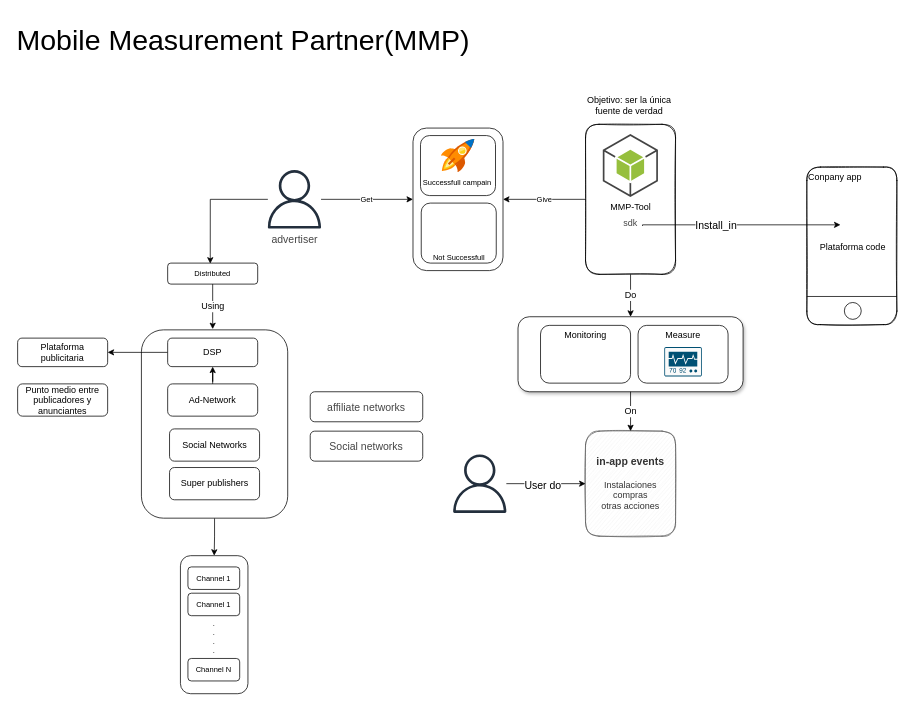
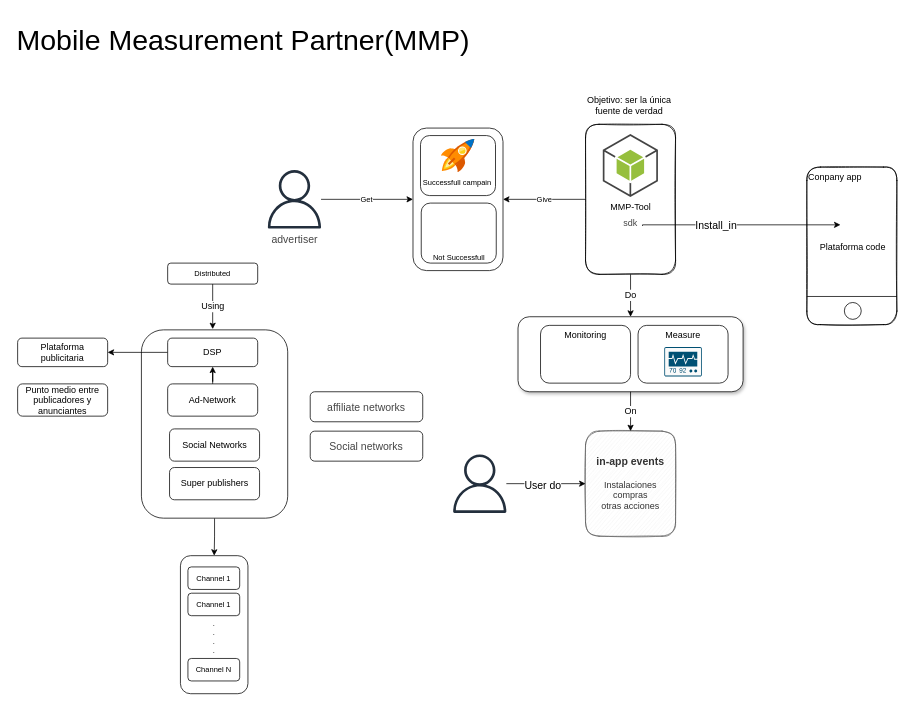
  <mxCell id="0" />
  <mxCell id="1" parent="0" />
  <mxCell id="2" style="edgeStyle=orthogonalEdgeStyle;rounded=0;orthogonalLoop=1;jettySize=auto;html=1;exitX=0.5;exitY=1;exitDx=0;exitDy=0;fontSize=12;fontColor=#000000;" edge="1" parent="1" source="3" target="35"><mxGeometry relative="1" as="geometry" /></mxCell>
  <mxCell id="3" value="" style="rounded=1;whiteSpace=wrap;html=1;shadow=0;labelBackgroundColor=none;sketch=0;strokeColor=default;fontSize=12;fontColor=#000000;fillColor=#FFFFFF;" vertex="1" parent="1"><mxGeometry x="188" y="439" width="195" height="251" as="geometry" /></mxCell>
  <mxCell id="4" value="" style="rounded=1;whiteSpace=wrap;html=1;sketch=1;" vertex="1" parent="1"><mxGeometry x="780" y="165" width="120" height="200" as="geometry" /></mxCell>
  <mxCell id="5" value="Conpany app" style="rounded=1;whiteSpace=wrap;html=1;verticalAlign=top;sketch=1;align=left;" vertex="1" parent="1"><mxGeometry x="1075" y="222" width="120" height="210" as="geometry" /></mxCell>
  <mxCell id="6" value="" style="rounded=1;whiteSpace=wrap;html=1;shadow=0;labelBackgroundColor=default;sketch=0;strokeColor=default;fontSize=10;fontColor=#000000;fillColor=#FFFFFF;" vertex="1" parent="1"><mxGeometry x="550" y="170" width="120" height="190" as="geometry" /></mxCell>
  <mxCell id="7" value="" style="rounded=1;whiteSpace=wrap;html=1;shadow=0;labelBackgroundColor=default;sketch=0;strokeColor=default;fontSize=10;fontColor=#000000;fillColor=#FFFFFF;" vertex="1" parent="1"><mxGeometry x="561" y="270" width="100" height="80" as="geometry" /></mxCell>
  <mxCell id="8" value="" style="group" vertex="1" connectable="0" parent="1"><mxGeometry x="720" y="433" width="270" height="88.5" as="geometry" /></mxCell>
  <mxCell id="9" value="" style="rounded=1;whiteSpace=wrap;html=1;shadow=1;labelBackgroundColor=default;sketch=0;fontSize=8;" vertex="1" parent="8"><mxGeometry x="-30" y="-11.5" width="300" height="100" as="geometry" /></mxCell>
  <mxCell id="10" value="Monitoring" style="rounded=1;whiteSpace=wrap;html=1;shadow=0;labelBackgroundColor=default;sketch=0;strokeColor=default;fontSize=12;fontColor=#000000;fillColor=#FFFFFF;verticalAlign=top;" vertex="1" parent="8"><mxGeometry width="120" height="77" as="geometry" /></mxCell>
  <mxCell id="11" value="" style="shape=image;html=1;verticalAlign=top;verticalLabelPosition=bottom;labelBackgroundColor=#ffffff;imageAspect=0;aspect=fixed;image=https://cdn2.iconfinder.com/data/icons/bitsies/128/BarChart-128.png;rounded=1;shadow=0;sketch=1;strokeColor=default;fontSize=8;fontColor=#000000;fillColor=#000000;" vertex="1" parent="8"><mxGeometry x="30" y="23.07" width="48" height="48" as="geometry" /></mxCell>
  <mxCell id="12" style="edgeStyle=orthogonalEdgeStyle;rounded=0;orthogonalLoop=1;jettySize=auto;html=1;exitX=1;exitY=0.5;exitDx=0;exitDy=0;entryX=0;entryY=0.5;entryDx=0;entryDy=0;" edge="1" parent="1" source="41" target="30"><mxGeometry relative="1" as="geometry"><mxPoint x="1033" y="258" as="targetPoint" /><Array as="points"><mxPoint x="856" y="299" /></Array></mxGeometry></mxCell>
  <mxCell id="13" value="Install_in" style="edgeLabel;html=1;align=center;verticalAlign=middle;resizable=0;points=[];fontSize=14;" vertex="1" connectable="0" parent="12"><mxGeometry x="-0.139" y="-1" relative="1" as="geometry"><mxPoint x="-15" y="-1" as="offset" /></mxGeometry></mxCell>
  <mxCell id="14" value="&lt;b&gt;&lt;font style=&quot;font-size: 14px;&quot;&gt;in-app events&lt;br&gt;&lt;/font&gt;&lt;/b&gt;&lt;br&gt;Instalaciones&lt;br&gt;compras&lt;br&gt;otras acciones" style="text;html=1;strokeColor=#666666;fillColor=#f5f5f5;align=center;verticalAlign=middle;whiteSpace=wrap;rounded=1;fontColor=#333333;sketch=1;" vertex="1" parent="1"><mxGeometry x="780" y="574" width="120" height="140" as="geometry" /></mxCell>
  <mxCell id="15" style="edgeStyle=orthogonalEdgeStyle;rounded=0;orthogonalLoop=1;jettySize=auto;html=1;" edge="1" parent="1" source="17" target="14"><mxGeometry relative="1" as="geometry" /></mxCell>
  <mxCell id="16" value="User do" style="edgeLabel;html=1;align=center;verticalAlign=middle;resizable=0;points=[];fontSize=14;" vertex="1" connectable="0" parent="15"><mxGeometry x="-0.064" y="-2" relative="1" as="geometry"><mxPoint x="-1" as="offset" /></mxGeometry></mxCell>
  <mxCell id="17" value="" style="sketch=0;outlineConnect=0;fontColor=#232F3E;gradientColor=none;fillColor=#232F3D;strokeColor=none;dashed=0;verticalLabelPosition=bottom;verticalAlign=top;align=center;html=1;fontSize=12;fontStyle=0;aspect=fixed;pointerEvents=1;shape=mxgraph.aws4.user;" vertex="1" parent="1"><mxGeometry x="600" y="605" width="78" height="78" as="geometry" /></mxCell>
  <mxCell id="18" value="" style="group" vertex="1" connectable="0" parent="1"><mxGeometry y="433" width="120" height="77" as="geometry" x="850" /></mxCell>
  <mxCell id="19" value="Measure" style="rounded=1;whiteSpace=wrap;html=1;shadow=0;labelBackgroundColor=default;sketch=0;strokeColor=default;fontSize=12;fontColor=#000000;fillColor=#FFFFFF;verticalAlign=top;" vertex="1" parent="18"><mxGeometry width="120" height="77" as="geometry" /></mxCell>
  <mxCell id="20" value="" style="sketch=0;points=[[0.015,0.015,0],[0.985,0.015,0],[0.985,0.985,0],[0.015,0.985,0],[0.25,0,0],[0.5,0,0],[0.75,0,0],[1,0.25,0],[1,0.5,0],[1,0.75,0],[0.75,1,0],[0.5,1,0],[0.25,1,0],[0,0.75,0],[0,0.5,0],[0,0.25,0]];verticalLabelPosition=bottom;html=1;verticalAlign=top;aspect=fixed;align=center;pointerEvents=1;shape=mxgraph.cisco19.rect;prIcon=monitor;fillColor=#FAFAFA;strokeColor=#005073;rounded=1;shadow=0;labelBackgroundColor=default;fontSize=8;fontColor=#000000;" vertex="1" parent="18"><mxGeometry x="35" y="29" width="50" height="39.07" as="geometry" /></mxCell>
  <mxCell id="21" value="Do" style="edgeStyle=orthogonalEdgeStyle;rounded=0;orthogonalLoop=1;jettySize=auto;html=1;entryX=0.5;entryY=0;entryDx=0;entryDy=0;fontSize=12;fontColor=#000000;" edge="1" parent="1" source="4" target="9"><mxGeometry relative="1" as="geometry" /></mxCell>
  <mxCell id="22" value="On" style="edgeStyle=orthogonalEdgeStyle;rounded=0;orthogonalLoop=1;jettySize=auto;html=1;entryX=0.5;entryY=0;entryDx=0;entryDy=0;fontSize=12;fontColor=#000000;" edge="1" parent="1" source="9" target="14"><mxGeometry relative="1" as="geometry" /></mxCell>
- <mxCell id="23" style="edgeStyle=orthogonalEdgeStyle;rounded=0;orthogonalLoop=1;jettySize=auto;html=1;entryX=0.473;entryY=0.026;entryDx=0;entryDy=0;fontSize=10;fontColor=#000000;entryPerimeter=0;" edge="1" parent="1" source="25" target="43"><mxGeometry relative="1" as="geometry" /></mxCell>
  <mxCell id="24" value="Get" style="edgeStyle=orthogonalEdgeStyle;rounded=0;orthogonalLoop=1;jettySize=auto;html=1;entryX=0;entryY=0.5;entryDx=0;entryDy=0;fontSize=10;fontColor=#000000;" edge="1" parent="1" source="25" target="6"><mxGeometry relative="1" as="geometry" /></mxCell>
  <mxCell id="25" value="&lt;meta charset=&quot;utf-8&quot;&gt;&lt;span style=&quot;color: rgb(69, 69, 69); font-family: &amp;quot;Gotham SSm A&amp;quot;, &amp;quot;Gotham SSm B&amp;quot;, Verdana, sans-serif; font-size: 14px; font-style: normal; font-variant-ligatures: normal; font-variant-caps: normal; font-weight: 300; letter-spacing: normal; orphans: 2; text-align: start; text-indent: 0px; text-transform: none; widows: 2; word-spacing: 0px; -webkit-text-stroke-width: 0px; background-color: rgb(255, 255, 255); text-decoration-thickness: initial; text-decoration-style: initial; text-decoration-color: initial; float: none; display: inline !important;&quot;&gt;advertiser&lt;/span&gt;" style="sketch=0;outlineConnect=0;fontColor=#232F3E;gradientColor=none;fillColor=#232F3D;strokeColor=none;dashed=0;verticalLabelPosition=bottom;verticalAlign=top;align=center;html=1;fontSize=12;fontStyle=0;aspect=fixed;pointerEvents=1;shape=mxgraph.aws4.user;" vertex="1" parent="1"><mxGeometry x="353" y="226" width="78" height="78" as="geometry" /></mxCell>
  <mxCell id="26" value="Not Successfull" style="shape=image;html=1;verticalAlign=top;verticalLabelPosition=bottom;labelBackgroundColor=#ffffff;imageAspect=0;aspect=fixed;image=https://cdn1.iconfinder.com/data/icons/competitive-strategy-and-corporate-training/512/572_Bomb_boom_danger_ddos_explosion_cyber_spot_security-128.png;rounded=1;shadow=0;sketch=0;strokeColor=default;fontSize=10;fontColor=#000000;fillColor=#FFFFFF;" vertex="1" parent="1"><mxGeometry x="582" y="272" width="58" height="58" as="geometry" /></mxCell>
  <mxCell id="27" value="" style="rounded=1;whiteSpace=wrap;html=1;shadow=0;labelBackgroundColor=default;sketch=0;strokeColor=default;fontSize=10;fontColor=#000000;fillColor=#FFFFFF;" vertex="1" parent="1"><mxGeometry x="560" y="180" width="100" height="80" as="geometry" /></mxCell>
  <mxCell id="28" value="&lt;font style=&quot;font-size: 10px;&quot;&gt;Successfull campain&amp;nbsp;&lt;/font&gt;" style="sketch=0;aspect=fixed;html=1;points=[];align=center;image;fontSize=10;image=img/lib/mscae/Quick_Start_Center.svg;rounded=1;shadow=0;labelBackgroundColor=default;strokeColor=default;fontColor=#000000;fillColor=#000000;" vertex="1" parent="1"><mxGeometry x="587.5" y="184.5" width="45" height="45" as="geometry" /></mxCell>
  <mxCell id="29" value="Give" style="edgeStyle=orthogonalEdgeStyle;rounded=0;orthogonalLoop=1;jettySize=auto;html=1;fontSize=10;fontColor=#000000;" edge="1" parent="1" source="4" target="6"><mxGeometry relative="1" as="geometry" /></mxCell>
  <mxCell id="30" value="Plataforma code" style="shape=image;html=1;verticalAlign=top;verticalLabelPosition=bottom;labelBackgroundColor=#ffffff;imageAspect=0;aspect=fixed;image=https://cdn0.iconfinder.com/data/icons/google-material-design-3-0/48/ic_code_48px-128.png" vertex="1" parent="1"><mxGeometry x="1119.806" y="282.559" width="32.882" height="32.882" as="geometry" /></mxCell>
  <mxCell id="31" value="" style="ellipse;whiteSpace=wrap;html=1;aspect=fixed;rounded=1;fontSize=14;" vertex="1" parent="1"><mxGeometry x="1125" y="402.5" width="22.5" height="22.5" as="geometry" /></mxCell>
  <mxCell id="32" value="" style="endArrow=none;html=1;rounded=0;fontSize=14;entryX=1;entryY=0.75;entryDx=0;entryDy=0;exitX=0;exitY=0.75;exitDx=0;exitDy=0;" edge="1" parent="1"><mxGeometry width="50" height="50" relative="1" as="geometry"><mxPoint x="1075" y="394.5" as="sourcePoint" /><mxPoint x="1195" y="394.5" as="targetPoint" /></mxGeometry></mxCell>
  <mxCell id="33" value="" style="shape=image;verticalLabelPosition=bottom;labelBackgroundColor=default;verticalAlign=top;aspect=fixed;imageAspect=0;image=https://upload.wikimedia.org/wikipedia/commons/c/cc/Banco-Pichincha.png;" vertex="1" parent="1"><mxGeometry x="1162" y="224.45" width="27" height="27.09" as="geometry" /></mxCell>
  <mxCell id="34" value="" style="group" vertex="1" connectable="0" parent="1"><mxGeometry x="240" y="740" width="90" height="184" as="geometry" /></mxCell>
  <mxCell id="35" value="" style="rounded=1;whiteSpace=wrap;html=1;shadow=0;labelBackgroundColor=default;sketch=0;strokeColor=default;fontSize=10;fontColor=#000000;fillColor=#FFFFFF;" vertex="1" parent="34"><mxGeometry width="90" height="184" as="geometry" /></mxCell>
  <mxCell id="36" value="Channel 1" style="rounded=1;whiteSpace=wrap;html=1;shadow=0;labelBackgroundColor=default;sketch=0;strokeColor=default;fontSize=10;fontColor=#000000;fillColor=#FFFFFF;" vertex="1" parent="34"><mxGeometry x="10" y="15" width="69" height="30" as="geometry" /></mxCell>
  <mxCell id="37" value="Channel 1" style="rounded=1;whiteSpace=wrap;html=1;shadow=0;labelBackgroundColor=default;sketch=0;strokeColor=default;fontSize=10;fontColor=#000000;fillColor=#FFFFFF;" vertex="1" parent="34"><mxGeometry x="10" y="50" width="69" height="30" as="geometry" /></mxCell>
  <mxCell id="38" value="Channel N" style="rounded=1;whiteSpace=wrap;html=1;shadow=0;labelBackgroundColor=default;sketch=0;strokeColor=default;fontSize=10;fontColor=#000000;fillColor=#FFFFFF;" vertex="1" parent="34"><mxGeometry x="10" y="137" width="69" height="30" as="geometry" /></mxCell>
  <mxCell id="39" value=".&lt;br&gt;.&lt;br&gt;.&lt;br&gt;." style="text;html=1;strokeColor=none;fillColor=none;align=center;verticalAlign=middle;whiteSpace=wrap;rounded=0;shadow=0;labelBackgroundColor=default;sketch=0;fontSize=10;fontColor=#000000;" vertex="1" parent="34"><mxGeometry x="14.5" y="92.5" width="60" height="30" as="geometry" /></mxCell>
  <mxCell id="40" value="MMP-Tool" style="outlineConnect=0;dashed=0;verticalLabelPosition=bottom;verticalAlign=top;align=center;html=1;shape=mxgraph.aws3.android;fillColor=#96BF3D;gradientColor=none;" vertex="1" parent="1"><mxGeometry x="803" y="178" width="73.5" height="84" as="geometry" /></mxCell>
  <mxCell id="41" value="&lt;h3 style=&quot;box-sizing: border-box; margin: 0px 0px 8px; padding: 0px; border: 0px; font-style: normal; font-variant-ligatures: normal; font-variant-caps: normal; font-variant-numeric: inherit; font-variant-east-asian: inherit; font-stretch: inherit; font-size: 12px; line-height: 36.1px; font-family: &amp;quot;Gotham SSm A&amp;quot;, &amp;quot;Gotham SSm B&amp;quot;, Verdana, sans-serif; vertical-align: baseline; color: rgb(69, 69, 69); letter-spacing: normal; -webkit-font-smoothing: antialiased; orphans: 2; text-align: start; text-indent: 0px; text-transform: none; widows: 2; word-spacing: 0px; -webkit-text-stroke-width: 0px; text-decoration-thickness: initial; text-decoration-style: initial; text-decoration-color: initial; font-weight: 100 !important;&quot;&gt;sdk&lt;/h3&gt;" style="text;whiteSpace=wrap;html=1;sketch=1;verticalAlign=middle;align=center;fontSize=12;labelBackgroundColor=default;" vertex="1" parent="1"><mxGeometry x="824.07" y="288" width="31.87" height="25" as="geometry" /></mxCell>
  <mxCell id="42" value="Using" style="edgeStyle=orthogonalEdgeStyle;rounded=0;orthogonalLoop=1;jettySize=auto;html=1;fontSize=12;fontColor=#000000;" edge="1" parent="1" source="43"><mxGeometry relative="1" as="geometry"><mxPoint x="283" y="438" as="targetPoint" /></mxGeometry></mxCell>
  <mxCell id="43" value="&lt;meta charset=&quot;utf-8&quot;&gt;&lt;span style=&quot;color: rgb(0, 0, 0); font-family: Helvetica; font-size: 10px; font-style: normal; font-variant-ligatures: normal; font-variant-caps: normal; font-weight: 400; letter-spacing: normal; orphans: 2; text-align: center; text-indent: 0px; text-transform: none; widows: 2; word-spacing: 0px; -webkit-text-stroke-width: 0px; background-color: rgb(255, 255, 255); text-decoration-thickness: initial; text-decoration-style: initial; text-decoration-color: initial; float: none; display: inline !important;&quot;&gt;Distributed&lt;/span&gt;" style="rounded=1;whiteSpace=wrap;html=1;shadow=0;labelBackgroundColor=none;sketch=0;strokeColor=default;fontSize=12;fontColor=#000000;fillColor=#FFFFFF;" vertex="1" parent="1"><mxGeometry x="223" y="350" width="120" height="28" as="geometry" /></mxCell>
  <mxCell id="44" value="" style="edgeStyle=orthogonalEdgeStyle;rounded=0;orthogonalLoop=1;jettySize=auto;html=1;fontSize=12;fontColor=#000000;" edge="1" parent="1" source="45" target="48"><mxGeometry relative="1" as="geometry" /></mxCell>
  <mxCell id="45" value="DSP" style="rounded=1;whiteSpace=wrap;html=1;shadow=0;labelBackgroundColor=none;sketch=0;strokeColor=default;fontSize=12;fontColor=#000000;fillColor=#FFFFFF;" vertex="1" parent="1"><mxGeometry x="223" y="450" width="120" height="38" as="geometry" /></mxCell>
  <mxCell id="46" value="" style="edgeStyle=orthogonalEdgeStyle;rounded=0;orthogonalLoop=1;jettySize=auto;html=1;fontSize=12;fontColor=#000000;" edge="1" parent="1" source="47" target="45"><mxGeometry relative="1" as="geometry" /></mxCell>
  <mxCell id="47" value="Ad-Network" style="rounded=1;whiteSpace=wrap;html=1;shadow=0;labelBackgroundColor=none;sketch=0;strokeColor=default;fontSize=12;fontColor=#000000;fillColor=#FFFFFF;" vertex="1" parent="1"><mxGeometry x="223" y="511" width="120" height="43" as="geometry" /></mxCell>
  <mxCell id="48" value="Plataforma publicitaria" style="rounded=1;whiteSpace=wrap;html=1;shadow=0;labelBackgroundColor=none;sketch=0;strokeColor=default;fontSize=12;fontColor=#000000;fillColor=#FFFFFF;" vertex="1" parent="1"><mxGeometry x="23" y="450" width="120" height="38" as="geometry" /></mxCell>
  <mxCell id="49" value="Punto medio entre publicadores y anunciantes" style="rounded=1;whiteSpace=wrap;html=1;shadow=0;labelBackgroundColor=none;sketch=0;strokeColor=default;fontSize=12;fontColor=#000000;fillColor=#FFFFFF;" vertex="1" parent="1"><mxGeometry x="23" y="511" width="120" height="43" as="geometry" /></mxCell>
  <mxCell id="50" value="&lt;meta charset=&quot;utf-8&quot;&gt;&lt;span style=&quot;color: rgb(69, 69, 69); font-family: &amp;quot;Gotham SSm A&amp;quot;, &amp;quot;Gotham SSm B&amp;quot;, Verdana, sans-serif; font-size: 14px; font-style: normal; font-variant-ligatures: normal; font-variant-caps: normal; font-weight: 300; letter-spacing: normal; orphans: 2; text-align: start; text-indent: 0px; text-transform: none; widows: 2; word-spacing: 0px; -webkit-text-stroke-width: 0px; background-color: rgb(255, 255, 255); text-decoration-thickness: initial; text-decoration-style: initial; text-decoration-color: initial; float: none; display: inline !important;&quot;&gt;affiliate networks&lt;/span&gt;" style="text;whiteSpace=wrap;html=1;fontSize=12;fontColor=#000000;strokeColor=default;align=center;verticalAlign=middle;fillColor=#FFFFFF;rounded=1;shadow=0;labelBackgroundColor=none;sketch=0;" vertex="1" parent="1"><mxGeometry x="413" y="521.5" width="150" height="40" as="geometry" /></mxCell>
  <mxCell id="51" value="&lt;span style=&quot;color: rgb(69, 69, 69); font-family: &amp;quot;Gotham SSm A&amp;quot;, &amp;quot;Gotham SSm B&amp;quot;, Verdana, sans-serif; font-size: 14px; font-style: normal; font-variant-ligatures: normal; font-variant-caps: normal; font-weight: 300; letter-spacing: normal; orphans: 2; text-align: start; text-indent: 0px; text-transform: none; widows: 2; word-spacing: 0px; -webkit-text-stroke-width: 0px; background-color: rgb(255, 255, 255); text-decoration-thickness: initial; text-decoration-style: initial; text-decoration-color: initial; float: none; display: inline !important;&quot;&gt;Social networks&lt;/span&gt;" style="text;whiteSpace=wrap;html=1;fontSize=12;fontColor=#000000;strokeColor=default;align=center;verticalAlign=middle;fillColor=#FFFFFF;rounded=1;shadow=0;labelBackgroundColor=none;sketch=0;" vertex="1" parent="1"><mxGeometry x="413" y="574" width="150" height="40" as="geometry" /></mxCell>
  <mxCell id="52" value="Social Networks" style="rounded=1;whiteSpace=wrap;html=1;shadow=0;labelBackgroundColor=none;sketch=0;strokeColor=default;fontSize=12;fontColor=#000000;fillColor=#FFFFFF;" vertex="1" parent="1"><mxGeometry x="225.5" y="571" width="120" height="43" as="geometry" /></mxCell>
  <mxCell id="53" value="Super publishers" style="rounded=1;whiteSpace=wrap;html=1;shadow=0;labelBackgroundColor=none;sketch=0;strokeColor=default;fontSize=12;fontColor=#000000;fillColor=#FFFFFF;" vertex="1" parent="1"><mxGeometry x="225.5" y="622.5" width="120" height="43" as="geometry" /></mxCell>
  <mxCell id="54" value="&lt;h2 style=&quot;box-sizing: border-box; margin: 0px 0px 7px; padding: 0px; border: 0px; font-variant-numeric: inherit; font-variant-east-asian: inherit; font-stretch: inherit; font-size: 38px; line-height: 55.1px; font-family: &amp;quot;Gotham SSm A&amp;quot;, &amp;quot;Gotham SSm B&amp;quot;, Verdana, sans-serif; vertical-align: baseline; -webkit-font-smoothing: antialiased; font-weight: 100 !important;&quot;&gt;Mobile Measurement Partner(MMP)&lt;/h2&gt;" style="text;whiteSpace=wrap;html=1;fontSize=12;fontColor=default;labelBackgroundColor=none;" vertex="1" parent="1"><mxGeometry x="20" y="20" width="690" height="70" as="geometry" /></mxCell>
  <mxCell id="55" value="Objetivo: ser la única fuente de verdad" style="text;html=1;strokeColor=none;fillColor=none;align=center;verticalAlign=middle;whiteSpace=wrap;rounded=0;shadow=0;labelBackgroundColor=none;sketch=0;fontSize=12;fontColor=default;" vertex="1" parent="1"><mxGeometry x="777.01" y="125" width="122.99" height="30" as="geometry" /></mxCell>
